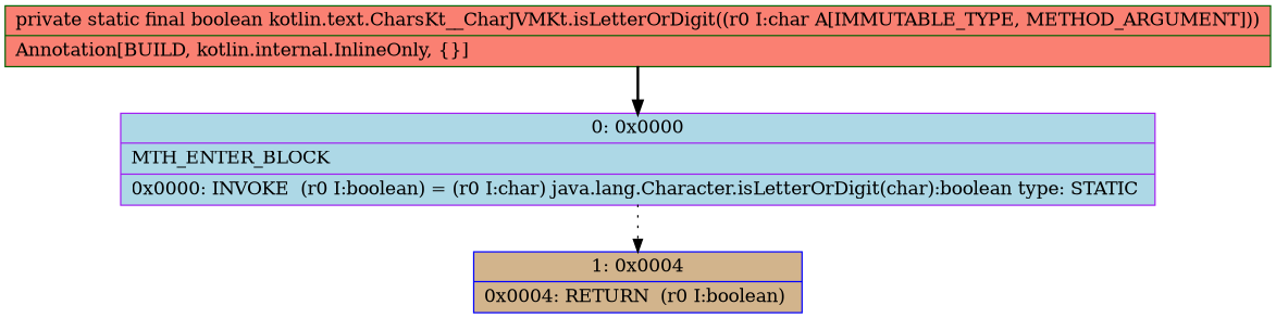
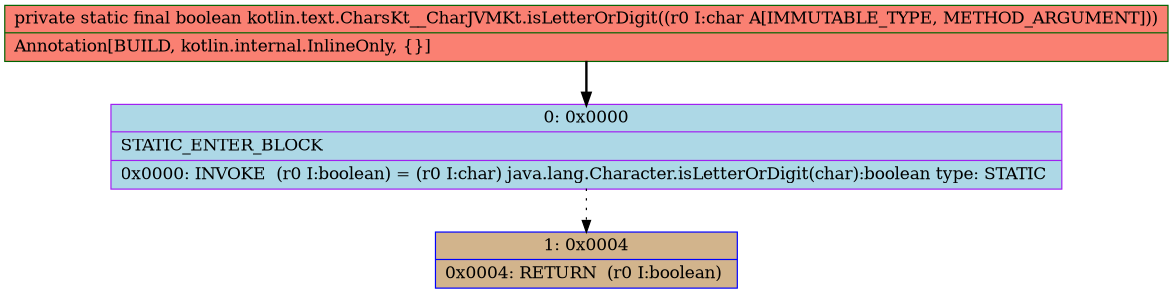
  digraph {
    node [shape=record style=filled]
-   n1 [label="{0\:\ 0x0000|MTH_ENTER_BLOCK\l|0x0000: INVOKE  (r0 I:boolean) = (r0 I:char) java.lang.Character.isLetterOrDigit(char):boolean type: STATIC \l}" fillcolor=lightblue color=purple]
+   n1 [label="{0\:\ 0x0000|STATIC_ENTER_BLOCK\l|0x0000: INVOKE  (r0 I:boolean) = (r0 I:char) java.lang.Character.isLetterOrDigit(char):boolean type: STATIC \l}" fillcolor=lightblue color=purple]
    n2 [label="{1\:\ 0x0004|0x0004: RETURN  (r0 I:boolean) \l}" fillcolor=tan color=blue]
    n3 [label="{private static final boolean kotlin.text.CharsKt__CharJVMKt.isLetterOrDigit((r0 I:char A[IMMUTABLE_TYPE, METHOD_ARGUMENT]))  | Annotation[BUILD, kotlin.internal.InlineOnly, \{\}]\l}" fillcolor=salmon color=darkgreen]
    n1 -> n2 [style=dotted]
    n3 -> n1 [style=bold]
  }
